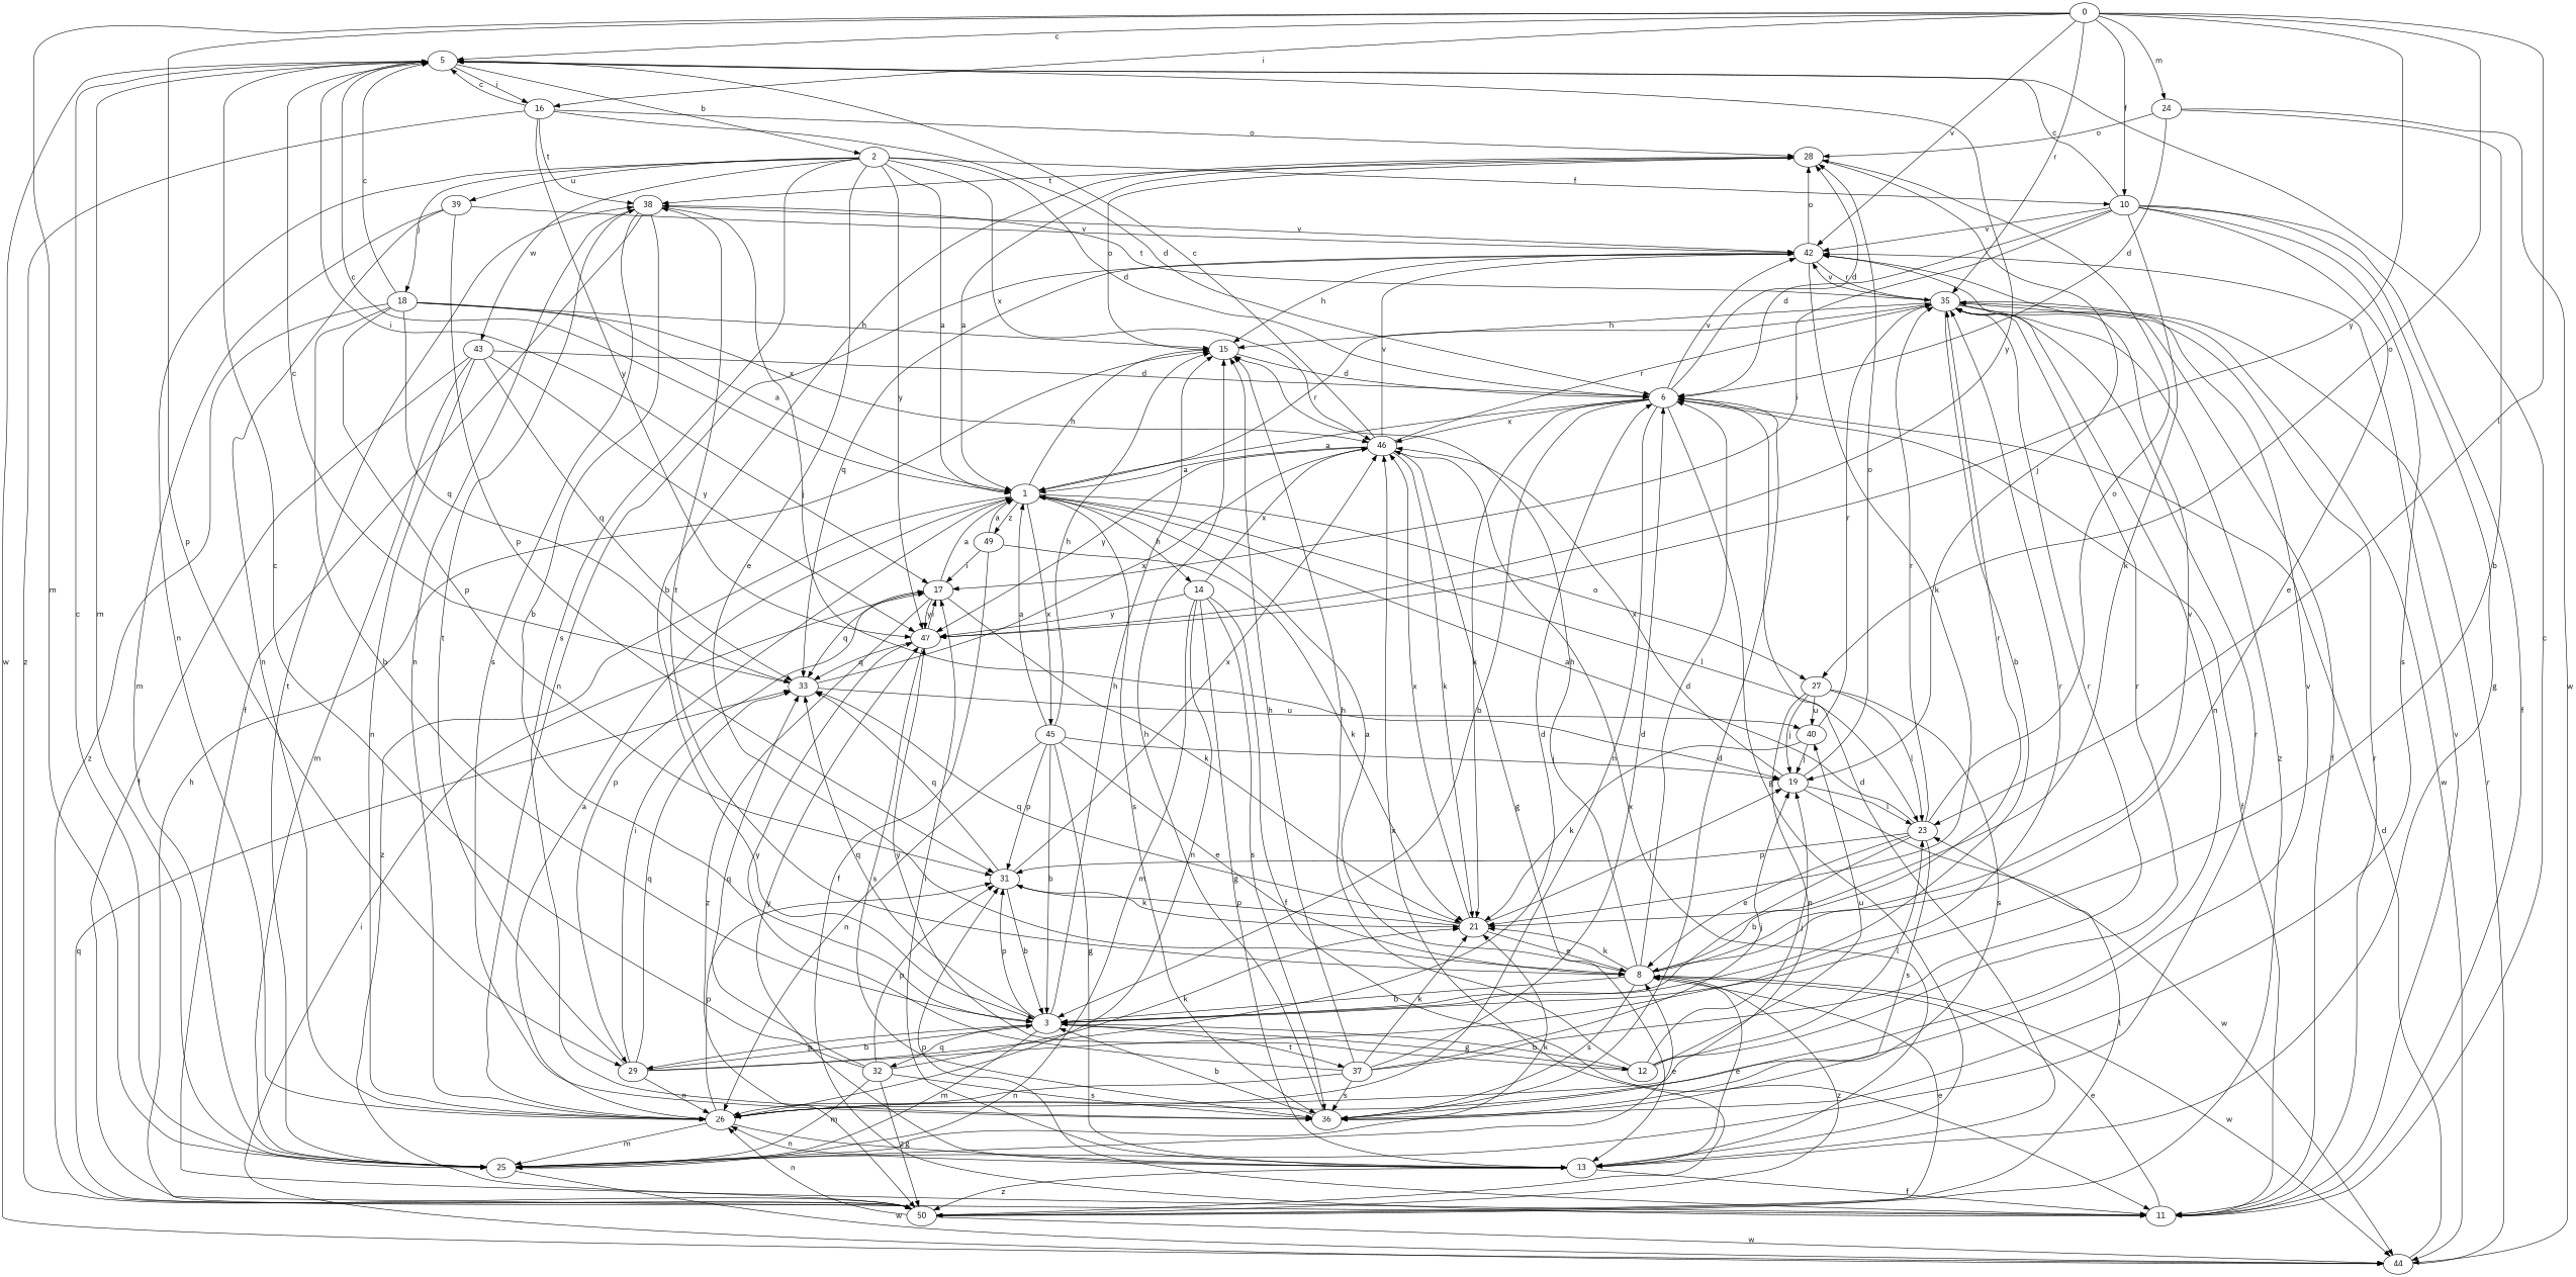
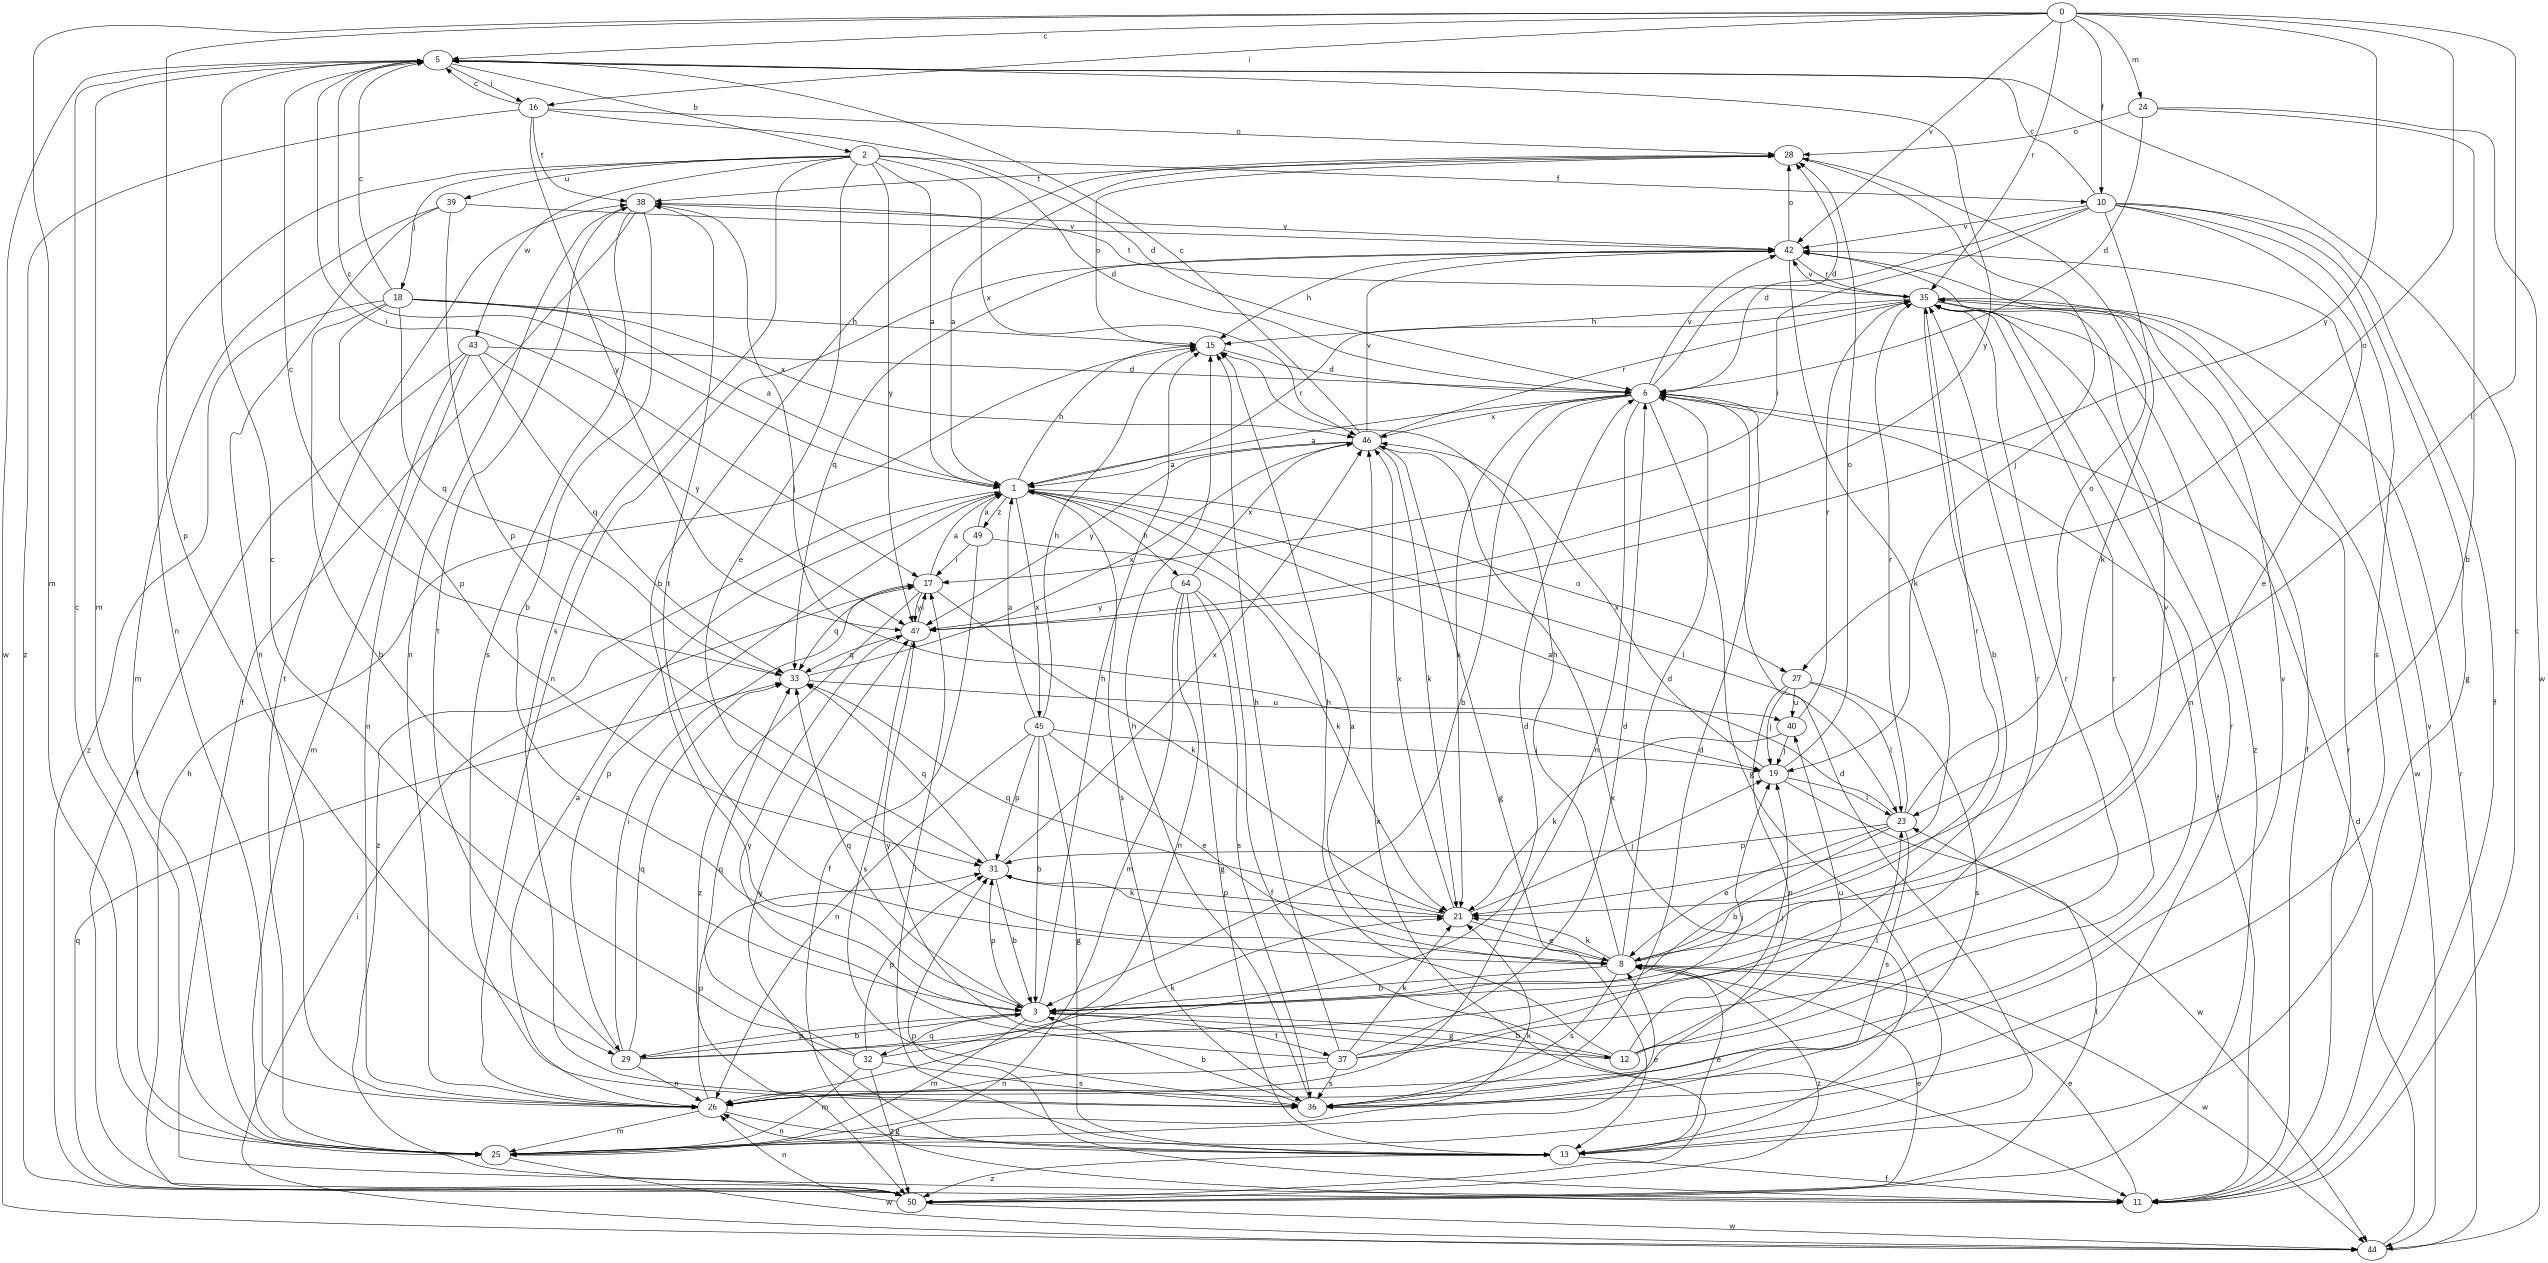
  strict digraph {
    fontname="IBM Plex Sans"
    node [fontname="IBM Plex Sans"]
    edge [fontname="IBM Plex Sans"]
    0
    5
    10
    16
    23
    24
    25
    27
    29
    35
    42
    47
    2
    17
    44
    36
    6
    8
    11
    13
    21
    50
    38
    28
    1
    3
    31
    26
    19
    40
    33
    15
-   14
+   14 [label=64]
    45
    49
    46
    18
    39
    43
    12
    32
    37
    0 -> 5 [label=c]
    0 -> 10 [label=f]
    0 -> 16 [label=i]
    0 -> 23 [label=l]
    0 -> 24 [label=m]
    0 -> 25 [label=m]
    0 -> 27 [label=o]
    0 -> 29 [label=p]
    0 -> 35 [label=r]
    0 -> 42 [label=v]
    0 -> 47 [label=y]
    5 -> 16 [label=i]
    5 -> 25 [label=m]
    5 -> 47 [label=y]
    5 -> 2 [label=b]
    5 -> 17 [label=i]
    5 -> 44 [label=w]
    10 -> 5 [label=c]
    10 -> 42 [label=v]
    10 -> 17 [label=i]
    10 -> 36 [label=s]
    10 -> 6 [label=d]
    10 -> 8 [label=e]
    10 -> 11 [label=f]
    10 -> 13 [label=g]
    10 -> 21 [label=k]
    16 -> 5 [label=c]
    16 -> 47 [label=y]
    16 -> 6 [label=d]
    16 -> 50 [label=z]
    16 -> 38 [label=t]
    16 -> 28 [label=o]
    23 -> 35 [label=r]
    23 -> 36 [label=s]
    23 -> 8 [label=e]
    23 -> 28 [label=o]
    23 -> 1 [label=a]
    23 -> 3 [label=b]
    23 -> 31 [label=p]
    24 -> 44 [label=w]
    24 -> 6 [label=d]
    24 -> 28 [label=o]
    24 -> 3 [label=b]
    25 -> 5 [label=c]
    25 -> 35 [label=r]
    25 -> 44 [label=w]
    25 -> 8 [label=e]
    25 -> 21 [label=k]
    25 -> 38 [label=t]
    27 -> 23 [label=l]
    27 -> 36 [label=s]
    27 -> 26 [label=n]
    27 -> 19 [label=j]
    27 -> 40 [label=u]
    29 -> 35 [label=r]
    29 -> 17 [label=i]
    29 -> 6 [label=d]
    29 -> 38 [label=t]
    29 -> 3 [label=b]
    29 -> 26 [label=n]
    29 -> 33 [label=q]
    35 -> 42 [label=v]
    35 -> 44 [label=w]
    35 -> 11 [label=f]
    35 -> 50 [label=z]
    35 -> 38 [label=t]
    35 -> 3 [label=b]
    35 -> 26 [label=n]
    35 -> 15 [label=h]
    42 -> 35 [label=r]
    42 -> 21 [label=k]
    42 -> 28 [label=o]
    42 -> 26 [label=n]
    42 -> 33 [label=q]
    42 -> 15 [label=h]
    47 -> 17 [label=i]
    47 -> 36 [label=s]
    47 -> 33 [label=q]
    2 -> 10 [label=f]
    2 -> 47 [label=y]
    2 -> 36 [label=s]
    2 -> 6 [label=d]
    2 -> 8 [label=e]
    2 -> 1 [label=a]
    2 -> 26 [label=n]
    2 -> 46 [label=x]
    2 -> 18 [label=j]
    2 -> 39 [label=u]
    2 -> 43 [label=w]
    17 -> 47 [label=y]
    17 -> 21 [label=k]
    17 -> 50 [label=z]
    17 -> 1 [label=a]
    17 -> 33 [label=q]
    44 -> 35 [label=r]
    44 -> 17 [label=i]
    44 -> 6 [label=d]
    36 -> 42 [label=v]
    36 -> 6 [label=d]
    36 -> 3 [label=b]
    36 -> 15 [label=h]
    6 -> 42 [label=v]
    6 -> 11 [label=f]
    6 -> 13 [label=g]
    6 -> 21 [label=k]
    6 -> 28 [label=d]
    6 -> 1 [label=a]
    6 -> 3 [label=b]
    6 -> 26 [label=n]
    6 -> 46 [label=x]
    8 -> 35 [label=r]
    8 -> 42 [label=v]
    8 -> 44 [label=w]
    8 -> 36 [label=s]
    8 -> 6 [label=d]
    8 -> 21 [label=k]
    8 -> 50 [label=z]
    8 -> 38 [label=t]
    8 -> 1 [label=a]
    8 -> 3 [label=b]
    8 -> 15 [label=h]
    11 -> 5 [label=c]
    11 -> 35 [label=r]
    11 -> 42 [label=v]
    11 -> 8 [label=e]
    11 -> 31 [label=p]
    13 -> 47 [label=y]
    13 -> 17 [label=i]
    13 -> 6 [label=d]
    13 -> 8 [label=e]
    13 -> 11 [label=f]
    13 -> 50 [label=z]
    13 -> 26 [label=n]
    13 -> 46 [label=x]
    21 -> 8 [label=e]
    21 -> 31 [label=p]
    21 -> 19 [label=j]
    21 -> 33 [label=q]
    21 -> 46 [label=x]
    50 -> 23 [label=l]
    50 -> 44 [label=w]
    50 -> 8 [label=e]
    50 -> 26 [label=n]
    50 -> 33 [label=q]
    50 -> 15 [label=h]
    50 -> 46 [label=x]
    38 -> 42 [label=v]
    38 -> 36 [label=s]
    38 -> 11 [label=f]
    38 -> 3 [label=b]
    38 -> 26 [label=n]
    38 -> 19 [label=j]
    28 -> 38 [label=t]
    28 -> 1 [label=a]
    28 -> 3 [label=b]
    28 -> 19 [label=j]
    1 -> 5 [label=c]
    1 -> 23 [label=l]
    1 -> 27 [label=o]
    1 -> 29 [label=p]
    1 -> 35 [label=r]
    1 -> 36 [label=s]
    1 -> 50 [label=z]
    1 -> 15 [label=h]
    1 -> 14 [label=h]
    1 -> 45 [label=x]
    1 -> 49 [label=z]
    3 -> 25 [label=m]
    3 -> 29 [label=p]
    3 -> 31 [label=p]
    3 -> 33 [label=q]
    3 -> 15 [label=h]
    3 -> 12 [label=g]
    3 -> 32 [label=q]
    3 -> 37 [label=t]
    31 -> 21 [label=k]
    31 -> 3 [label=b]
    31 -> 33 [label=q]
    31 -> 46 [label=x]
    26 -> 25 [label=m]
    26 -> 13 [label=g]
    26 -> 1 [label=a]
    26 -> 31 [label=p]
    19 -> 23 [label=l]
    19 -> 44 [label=w]
    19 -> 28 [label=o]
    19 -> 46 [label=x]
    40 -> 35 [label=r]
    40 -> 21 [label=k]
    40 -> 19 [label=j]
    33 -> 5 [label=c]
    33 -> 40 [label=u]
    33 -> 46 [label=x]
    15 -> 6 [label=d]
    15 -> 28 [label=o]
    14 -> 25 [label=m]
    14 -> 47 [label=y]
    14 -> 36 [label=s]
    14 -> 11 [label=f]
    14 -> 13 [label=g]
    14 -> 26 [label=n]
    14 -> 46 [label=x]
    45 -> 8 [label=e]
    45 -> 13 [label=g]
    45 -> 1 [label=a]
    45 -> 3 [label=b]
    45 -> 31 [label=p]
    45 -> 26 [label=n]
    45 -> 19 [label=j]
    45 -> 15 [label=h]
    49 -> 17 [label=i]
    49 -> 11 [label=f]
    49 -> 21 [label=k]
    49 -> 1 [label=a]
    46 -> 5 [label=c]
    46 -> 35 [label=r]
    46 -> 42 [label=v]
    46 -> 47 [label=y]
    46 -> 13 [label=g]
    46 -> 21 [label=k]
    46 -> 1 [label=a]
    18 -> 5 [label=c]
    18 -> 50 [label=z]
    18 -> 1 [label=a]
    18 -> 3 [label=b]
    18 -> 31 [label=p]
    18 -> 33 [label=q]
    18 -> 15 [label=h]
    18 -> 46 [label=x]
    39 -> 25 [label=m]
    39 -> 42 [label=v]
    39 -> 31 [label=p]
    39 -> 26 [label=n]
    43 -> 25 [label=m]
    43 -> 47 [label=y]
    43 -> 6 [label=d]
    43 -> 11 [label=f]
    43 -> 26 [label=n]
    43 -> 33 [label=q]
    12 -> 23 [label=l]
    12 -> 35 [label=r]
    12 -> 47 [label=y]
    12 -> 3 [label=b]
    12 -> 19 [label=j]
    12 -> 40 [label=u]
    12 -> 15 [label=h]
    32 -> 5 [label=c]
    32 -> 25 [label=m]
    32 -> 36 [label=s]
    32 -> 21 [label=k]
    32 -> 50 [label=z]
    32 -> 31 [label=p]
    32 -> 33 [label=q]
    37 -> 35 [label=r]
    37 -> 47 [label=y]
    37 -> 36 [label=s]
    37 -> 6 [label=d]
    37 -> 21 [label=k]
    37 -> 26 [label=n]
    37 -> 19 [label=j]
    37 -> 15 [label=h]
  }
